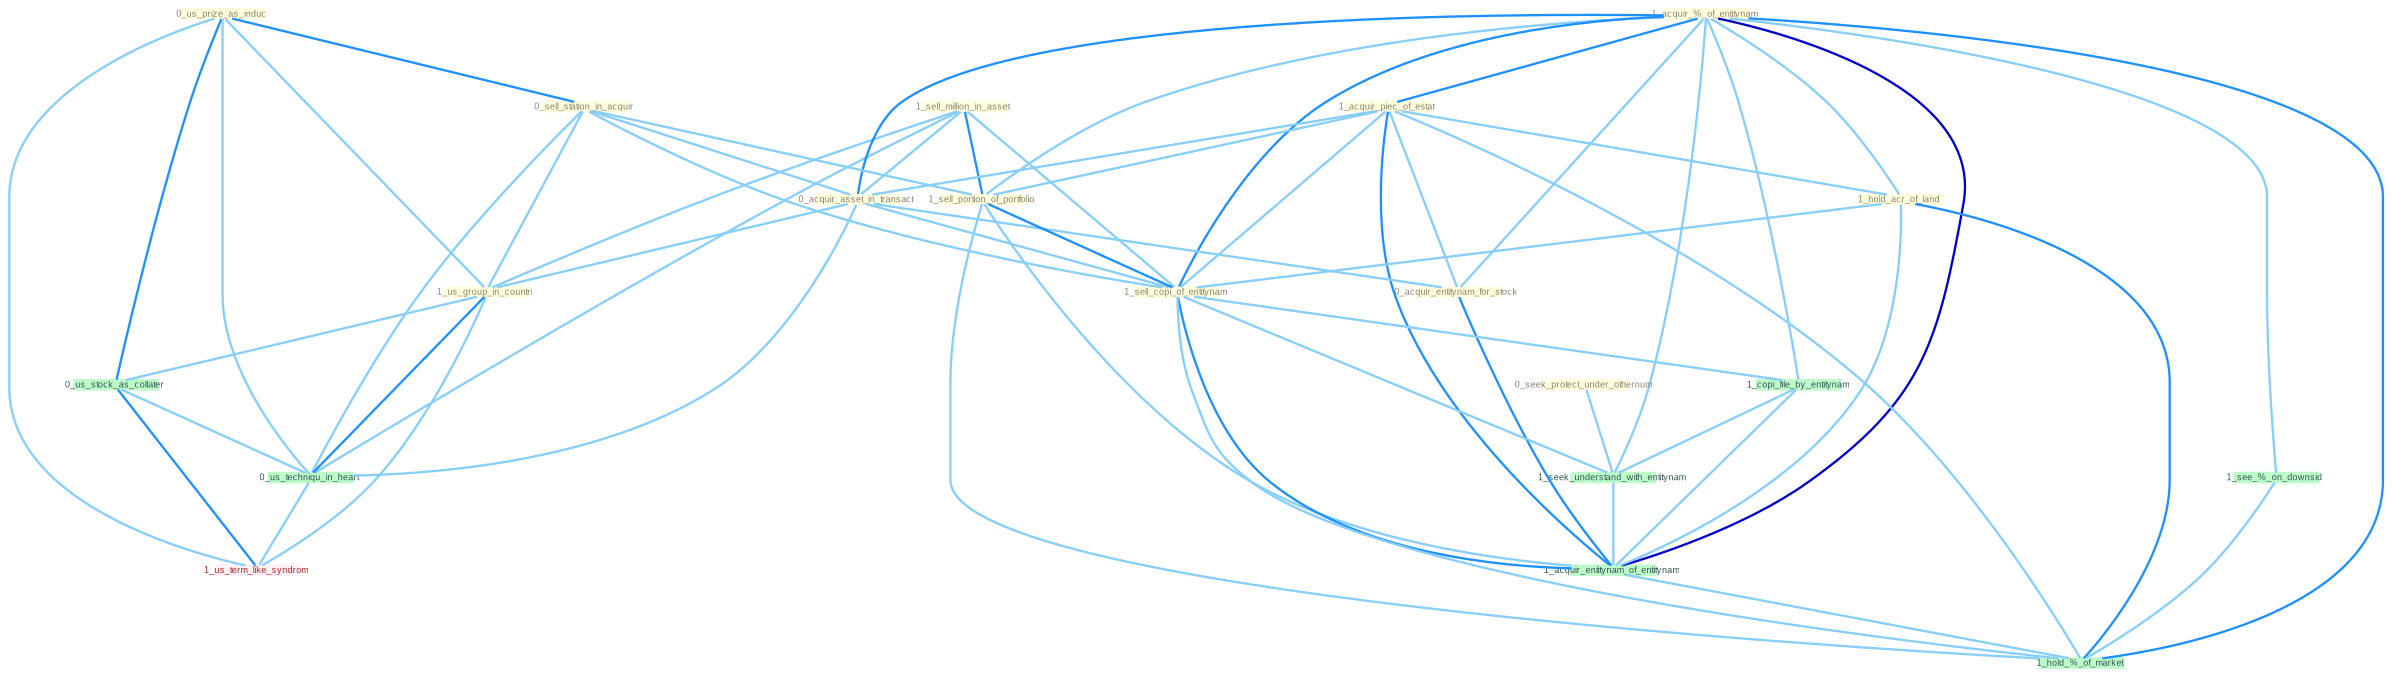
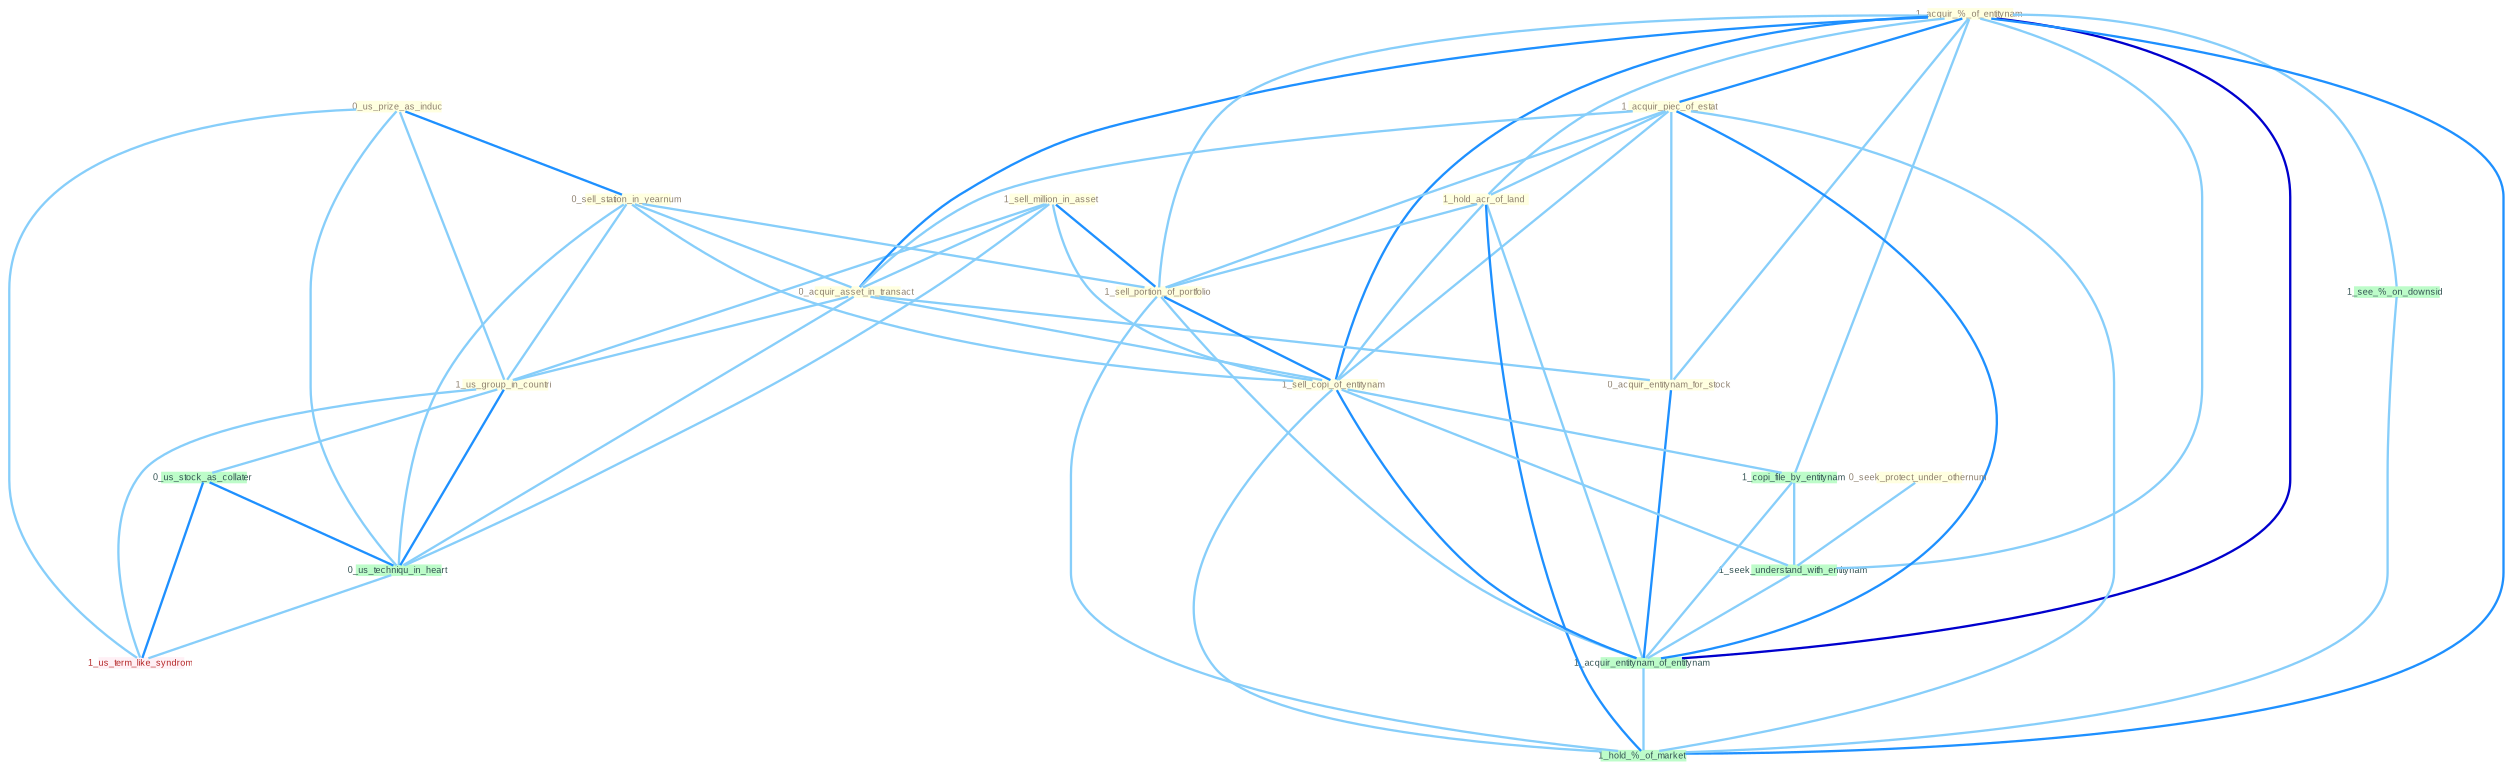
  graph {
    fontname="Liberation Sans"
    node [color="#ffffe0" fixedsize=true fontcolor="#8b7d6b" fontname="Liberation Sans" fontsize=4 shape=polygon style=filled]
    edge [color="#87cefa" fontname="Liberation Sans" w=1]
    "0_us_prize_as_induc " [height=.06 width=.5]
    "1_sell_million_in_asset " [height=.06 width=.5]
    "1_acquir_%_of_entitynam " [height=.06 width=.5]
-   "0_sell_station_in_yearnum " [height=.06 width=.5 label="0_sell_station_in_acquir"]
+   "0_sell_station_in_yearnum " [height=.06 width=.5]
    "1_acquir_piec_of_estat " [height=.06 width=.5]
    "0_acquir_asset_in_transact " [height=.06 width=.5]
    "1_hold_acr_of_land " [height=.06 width=.5]
    "1_us_group_in_countri " [height=.06 width=.5]
    "0_acquir_entitynam_for_stock " [height=.06 width=.5]
    "0_seek_protect_under_othernum " [height=.06 width=.5]
    "1_sell_portion_of_portfolio " [height=.06 width=.5]
    "1_sell_copi_of_entitynam " [height=.06 width=.5]
    "1_us_term_like_syndrom " [color="#fff0f5" fontcolor="#b22222" height=.06 width=.5]
    "0_us_stock_as_collater " [color="#BDFCC9" fontcolor="#2f4f4f" height=.06 width=.5]
    "0_us_techniqu_in_heart " [color="#BDFCC9" fontcolor="#2f4f4f" height=.06 width=.5]
    n16 [color="#BDFCC9" fontcolor="#2f4f4f" height=.06 label="1_copi_file_by_entitynam" width=.5]
    "1_seek_understand_with_entitynam " [color="#BDFCC9" fontcolor="#2f4f4f" height=.06 width=.5]
    "1_acquir_entitynam_of_entitynam " [color="#BDFCC9" fontcolor="#2f4f4f" height=.06 width=.5]
    "1_see_%_on_downsid " [color="#BDFCC9" fontcolor="#2f4f4f" height=.06 width=.5]
    "1_hold_%_of_market " [color="#BDFCC9" fontcolor="#2f4f4f" height=.06 width=.5]
    subgraph sub_1 {
      "0_us_prize_as_induc "
      "1_sell_million_in_asset "
      "1_acquir_%_of_entitynam "
      "0_sell_station_in_yearnum "
      "1_acquir_piec_of_estat "
      "0_acquir_asset_in_transact "
      "1_hold_acr_of_land "
      "1_us_group_in_countri "
      "0_acquir_entitynam_for_stock "
      "0_seek_protect_under_othernum "
      "1_sell_portion_of_portfolio "
      "1_sell_copi_of_entitynam "
    }
    subgraph sub_2 {
      "1_us_term_like_syndrom "
    }
    "0_us_prize_as_induc " -- "0_sell_station_in_yearnum " [color="#1e90ff" w=2]
    "0_us_prize_as_induc " -- "1_us_group_in_countri "
    "0_us_prize_as_induc " -- "1_us_term_like_syndrom "
-   "0_us_prize_as_induc " -- "0_us_stock_as_collater " [color="#1e90ff" w=2]
    "0_us_prize_as_induc " -- "0_us_techniqu_in_heart "
    "1_sell_million_in_asset " -- "0_acquir_asset_in_transact "
    "1_sell_million_in_asset " -- "1_us_group_in_countri "
    "1_sell_million_in_asset " -- "1_sell_portion_of_portfolio " [color="#1e90ff"]
    "1_sell_million_in_asset " -- "1_sell_copi_of_entitynam "
    "1_sell_million_in_asset " -- "0_us_techniqu_in_heart "
    "1_acquir_%_of_entitynam " -- "1_acquir_piec_of_estat " [color="#1e90ff" w=2]
    "1_acquir_%_of_entitynam " -- "0_acquir_asset_in_transact " [color="#1e90ff"]
    "1_acquir_%_of_entitynam " -- "1_hold_acr_of_land "
    "1_acquir_%_of_entitynam " -- "0_acquir_entitynam_for_stock "
    "1_acquir_%_of_entitynam " -- "1_sell_portion_of_portfolio "
    "1_acquir_%_of_entitynam " -- "1_sell_copi_of_entitynam " [color="#1e90ff" w=2]
    "1_acquir_%_of_entitynam " -- n16
    "1_acquir_%_of_entitynam " -- "1_seek_understand_with_entitynam "
    "1_acquir_%_of_entitynam " -- "1_acquir_entitynam_of_entitynam " [color="#0000cd" w=3]
    "1_acquir_%_of_entitynam " -- "1_see_%_on_downsid "
    "1_acquir_%_of_entitynam " -- "1_hold_%_of_market " [color="#1e90ff" w=2]
    "0_sell_station_in_yearnum " -- "0_acquir_asset_in_transact "
    "0_sell_station_in_yearnum " -- "1_us_group_in_countri "
    "0_sell_station_in_yearnum " -- "1_sell_portion_of_portfolio "
    "0_sell_station_in_yearnum " -- "1_sell_copi_of_entitynam "
    "0_sell_station_in_yearnum " -- "0_us_techniqu_in_heart "
    "1_acquir_piec_of_estat " -- "0_acquir_asset_in_transact "
    "1_acquir_piec_of_estat " -- "1_hold_acr_of_land "
    "1_acquir_piec_of_estat " -- "0_acquir_entitynam_for_stock "
    "1_acquir_piec_of_estat " -- "1_sell_portion_of_portfolio "
    "1_acquir_piec_of_estat " -- "1_sell_copi_of_entitynam "
    "1_acquir_piec_of_estat " -- "1_acquir_entitynam_of_entitynam " [color="#1e90ff" w=2]
    "1_acquir_piec_of_estat " -- "1_hold_%_of_market "
    "0_acquir_asset_in_transact " -- "1_us_group_in_countri "
    "0_acquir_asset_in_transact " -- "0_acquir_entitynam_for_stock "
    "0_acquir_asset_in_transact " -- "1_sell_copi_of_entitynam "
    "0_acquir_asset_in_transact " -- "0_us_techniqu_in_heart "
+   "1_hold_acr_of_land " -- "1_sell_portion_of_portfolio "
    "1_hold_acr_of_land " -- "1_sell_copi_of_entitynam "
    "1_hold_acr_of_land " -- "1_acquir_entitynam_of_entitynam "
    "1_hold_acr_of_land " -- "1_hold_%_of_market " [color="#1e90ff" w=2]
    "1_us_group_in_countri " -- "1_us_term_like_syndrom "
    "1_us_group_in_countri " -- "0_us_stock_as_collater "
    "1_us_group_in_countri " -- "0_us_techniqu_in_heart " [color="#1e90ff" w=2]
    "0_acquir_entitynam_for_stock " -- "1_acquir_entitynam_of_entitynam " [color="#1e90ff" w=2]
    "0_seek_protect_under_othernum " -- "1_seek_understand_with_entitynam "
    "1_sell_portion_of_portfolio " -- "1_sell_copi_of_entitynam " [color="#1e90ff" w=2]
    "1_sell_portion_of_portfolio " -- "1_acquir_entitynam_of_entitynam "
    "1_sell_portion_of_portfolio " -- "1_hold_%_of_market "
    "1_sell_copi_of_entitynam " -- n16
    "1_sell_copi_of_entitynam " -- "1_seek_understand_with_entitynam "
    "1_sell_copi_of_entitynam " -- "1_acquir_entitynam_of_entitynam " [color="#1e90ff" w=2]
    "1_sell_copi_of_entitynam " -- "1_hold_%_of_market "
    "0_us_stock_as_collater " -- "1_us_term_like_syndrom " [color="#1e90ff"]
-   "0_us_stock_as_collater " -- "0_us_techniqu_in_heart "
+   "0_us_stock_as_collater " -- "0_us_techniqu_in_heart " [color="#1e90ff"]
    "0_us_techniqu_in_heart " -- "1_us_term_like_syndrom "
    n16 -- "1_seek_understand_with_entitynam "
    n16 -- "1_acquir_entitynam_of_entitynam "
    "1_seek_understand_with_entitynam " -- "1_acquir_entitynam_of_entitynam "
    "1_acquir_entitynam_of_entitynam " -- "1_hold_%_of_market "
    "1_see_%_on_downsid " -- "1_hold_%_of_market "
  }
